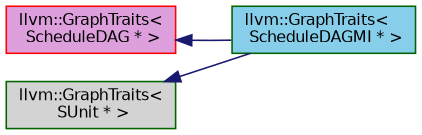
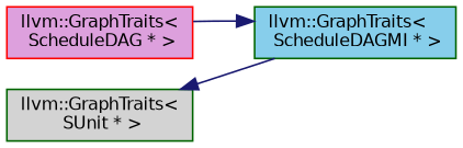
  digraph {
    rankdir=LR
    node [color=darkgreen fontname=Helvetica fontsize=10 shape=box style=filled]
    edge [color=midnightblue dir=back fontname=Helvetica fontsize=10 labelfontname=Helvetica labelfontsize=10 style=solid]
    n1 [color=red fillcolor=plum fontcolor=black height=0.2 label="llvm::GraphTraits\<\l ScheduleDAG * \>" width=0.4]
    n2 [fillcolor=skyblue height=0.2 label="llvm::GraphTraits\<\l ScheduleDAGMI * \>" width=0.4]
    n3 [fillcolor=lightgrey height=0.2 label="llvm::GraphTraits\<\l SUnit * \>" width=0.4]
-   n1 -> n2
+   n2 -> n1
    n3 -> n2
  }
